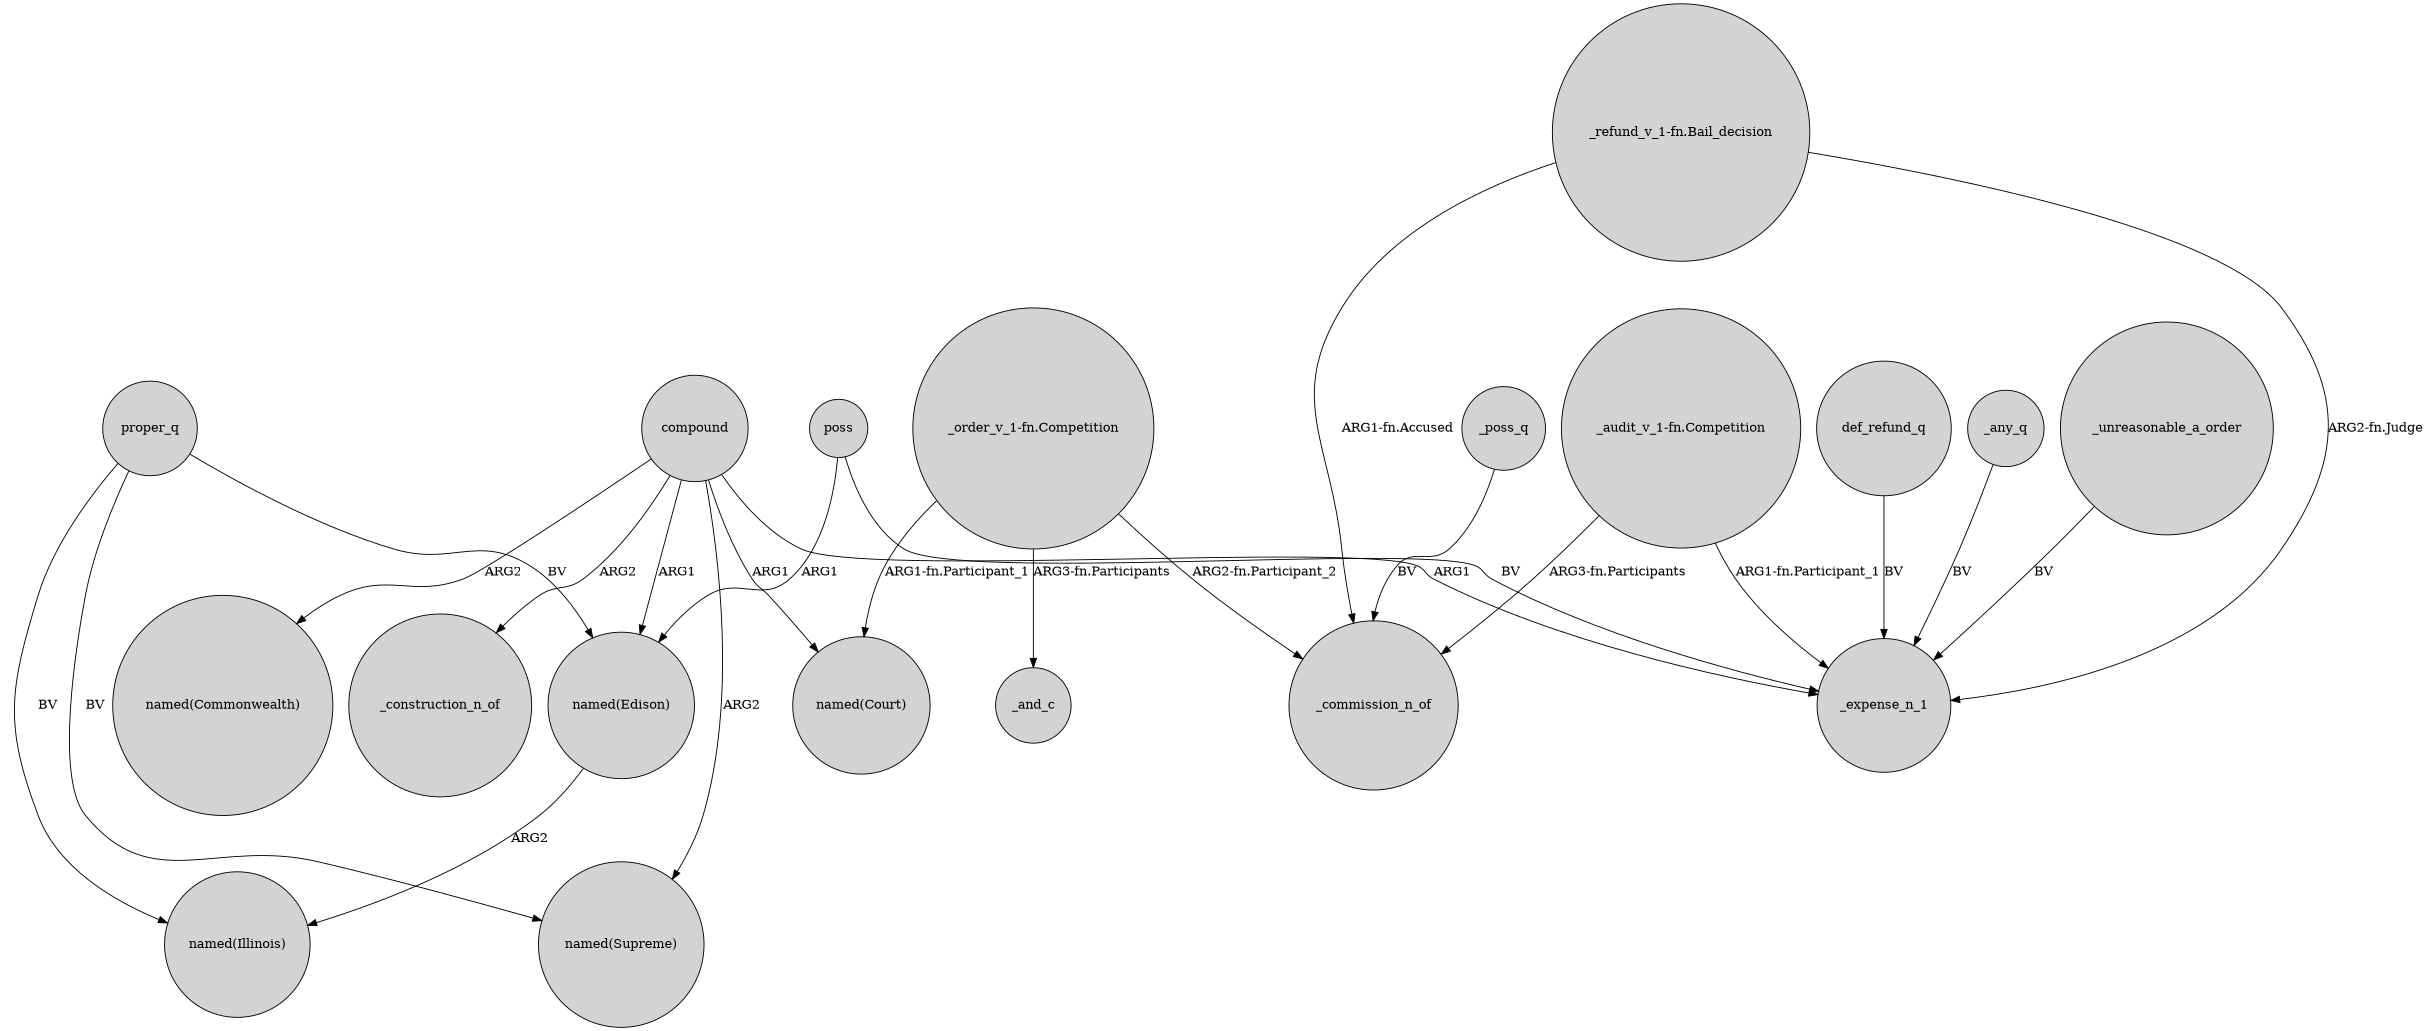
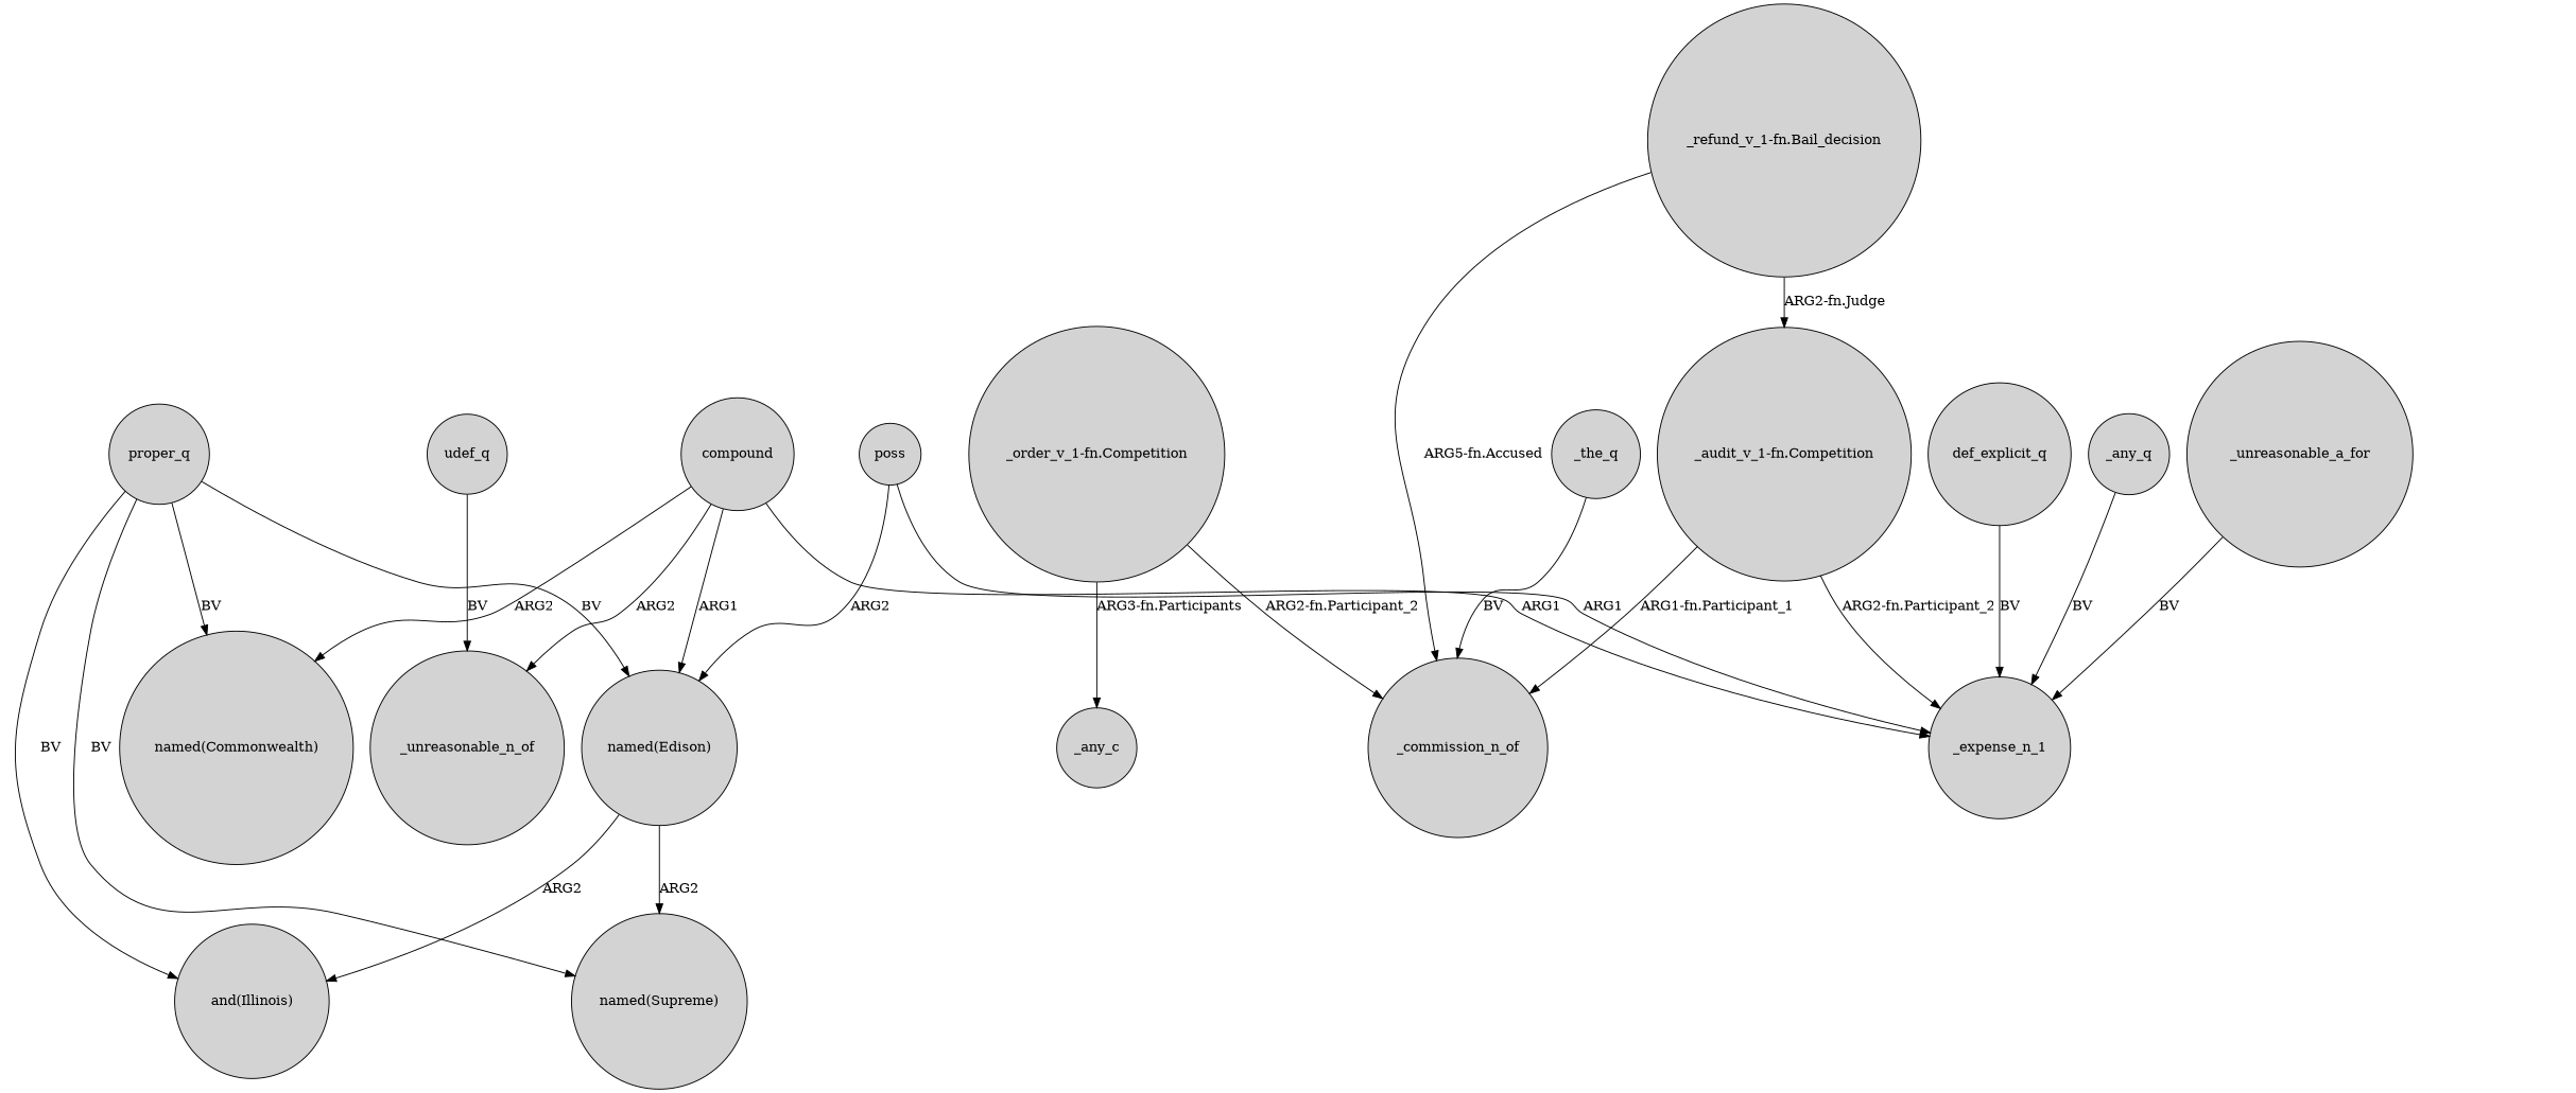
  digraph {
    node [shape=circle style=filled]
    poss
    _expense_n_1
    "named(Edison)"
-   "named(Illinois)"
-   _construction_n_of
+   "named(Illinois)" [label="and(Illinois)"]
+   udef_q
+   _construction_n_of [label=_unreasonable_n_of]
    compound
-   "named(Court)"
    "named(Commonwealth)"
    "named(Supreme)"
-   def_explicit_q [label=def_refund_q]
+   def_explicit_q
    proper_q
    _any_q
-   _unreasonable_a_for [label=_unreasonable_a_order]
-   _the_q [label=_poss_q]
+   _unreasonable_a_for
+   _the_q
    _commission_n_of
    "_order_v_1-fn.Competition"
-   _and_c
+   _and_c [label=_any_c]
    "_audit_v_1-fn.Competition"
    "_refund_v_1-fn.Bail_decision"
-   poss -> _expense_n_1 [label=BV]
-   poss -> "named(Edison)" [label=ARG1]
+   poss -> _expense_n_1 [label=ARG1]
+   poss -> "named(Edison)" [label=ARG2]
    "named(Edison)" -> "named(Illinois)" [label=ARG2]
+   udef_q -> _construction_n_of [label=BV]
    compound -> _expense_n_1 [label=ARG1]
    compound -> "named(Edison)" [label=ARG1]
    compound -> _construction_n_of [label=ARG2]
-   compound -> "named(Court)" [label=ARG1]
    compound -> "named(Commonwealth)" [label=ARG2]
-   compound -> "named(Supreme)" [label=ARG2]
+   "named(Edison)" -> "named(Supreme)" [label=ARG2]
    def_explicit_q -> _expense_n_1 [label=BV]
    proper_q -> "named(Edison)" [label=BV]
    proper_q -> "named(Illinois)" [label=BV]
+   proper_q -> "named(Commonwealth)" [label=BV]
    proper_q -> "named(Supreme)" [label=BV]
    _any_q -> _expense_n_1 [label=BV]
    _unreasonable_a_for -> _expense_n_1 [label=BV]
    _the_q -> _commission_n_of [label=BV]
-   "_order_v_1-fn.Competition" -> "named(Court)" [label="ARG1-fn.Participant_1"]
    "_order_v_1-fn.Competition" -> _commission_n_of [label="ARG2-fn.Participant_2"]
    "_order_v_1-fn.Competition" -> _and_c [label="ARG3-fn.Participants"]
-   "_audit_v_1-fn.Competition" -> _expense_n_1 [label="ARG1-fn.Participant_1"]
-   "_audit_v_1-fn.Competition" -> _commission_n_of [label="ARG3-fn.Participants"]
-   "_refund_v_1-fn.Bail_decision" -> _expense_n_1 [label="ARG2-fn.Judge"]
-   "_refund_v_1-fn.Bail_decision" -> _commission_n_of [label="ARG1-fn.Accused"]
+   "_audit_v_1-fn.Competition" -> _expense_n_1 [label="ARG2-fn.Participant_2"]
+   "_audit_v_1-fn.Competition" -> _commission_n_of [label="ARG1-fn.Participant_1"]
+   "_refund_v_1-fn.Bail_decision" -> "_audit_v_1-fn.Competition" [label="ARG2-fn.Judge"]
+   "_refund_v_1-fn.Bail_decision" -> _commission_n_of [label="ARG5-fn.Accused"]
  }
